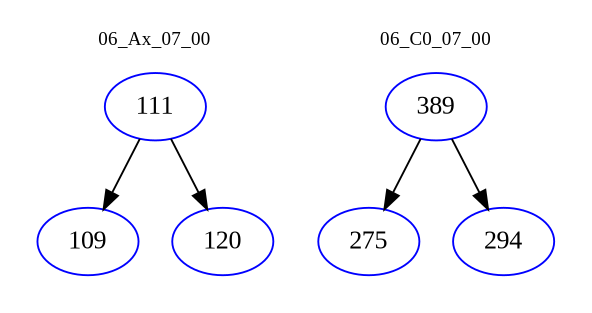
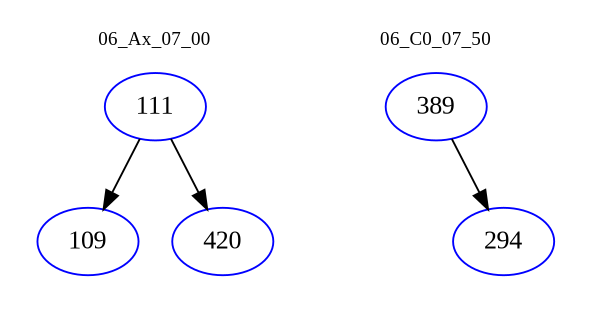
  digraph {
    fontname="Liberation Serif"
    node [color=blue fontname="Liberation Serif"]
    edge [color=black fontname="Liberation Serif"]
    n1 [label=111]
    n2 [label=109]
-   n3 [label=120]
+   n3 [label=420]
    n4 [label=389]
-   n5 [label=275]
    n6 [label=294]
    subgraph cluster_1 {
      color=white
      fontsize=10
      label="06_Ax_07_00"
      n1
      n2
      n3
    }
    subgraph cluster_2 {
      color=white
      fontsize=10
-     label="06_C0_07_00"
+     label="06_C0_07_50"
      n4
-     n5
      n6
    }
    n1 -> n2
    n1 -> n3
-   n4 -> n5
    n4 -> n6
  }
